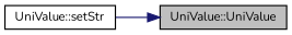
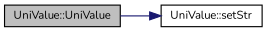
  digraph {
    rankdir=LR
    fontname=Nunito
    node [color=black fontname=Nunito fontsize=10 shape=record style=filled]
    n1 [fillcolor=grey75 fontcolor=black height=0.2 label="UniValue::UniValue" width=0.4]
    n2 [fillcolor=white height=0.2 label="UniValue::setStr" width=0.4]
-   n2 -> n1 [color=midnightblue fontname=Nunito fontsize=10 labelfontname=Helvetica labelfontsize=10 style=solid]
+   n1 -> n2 [color=midnightblue fontname=Nunito fontsize=10 labelfontname=Helvetica labelfontsize=10 style=solid]
  }
